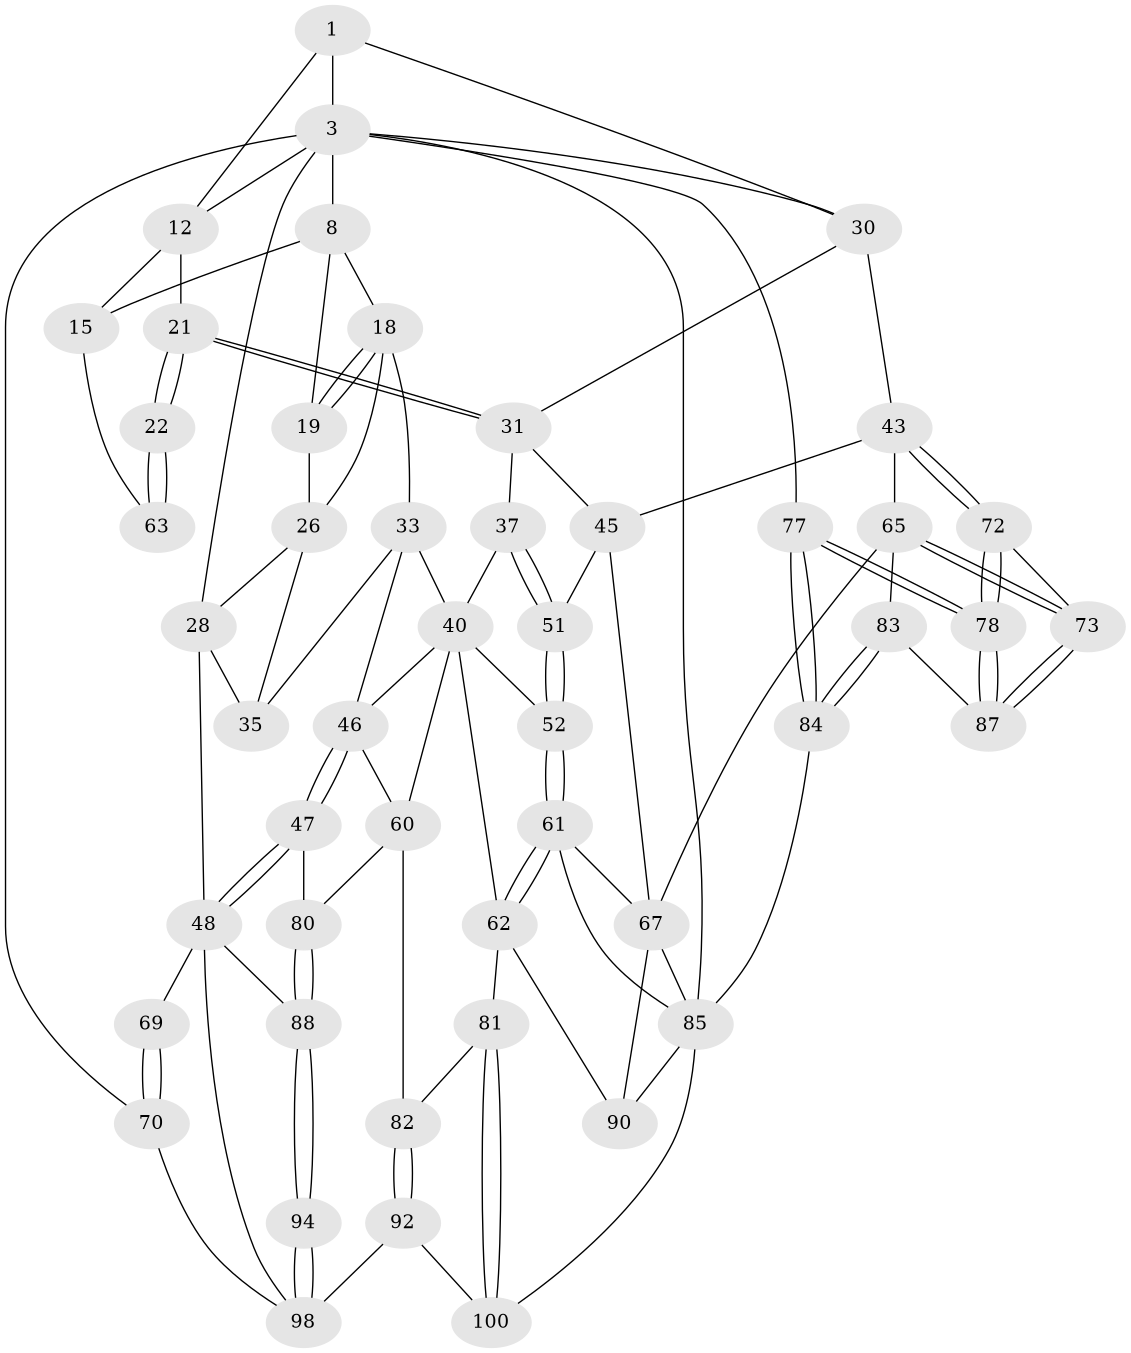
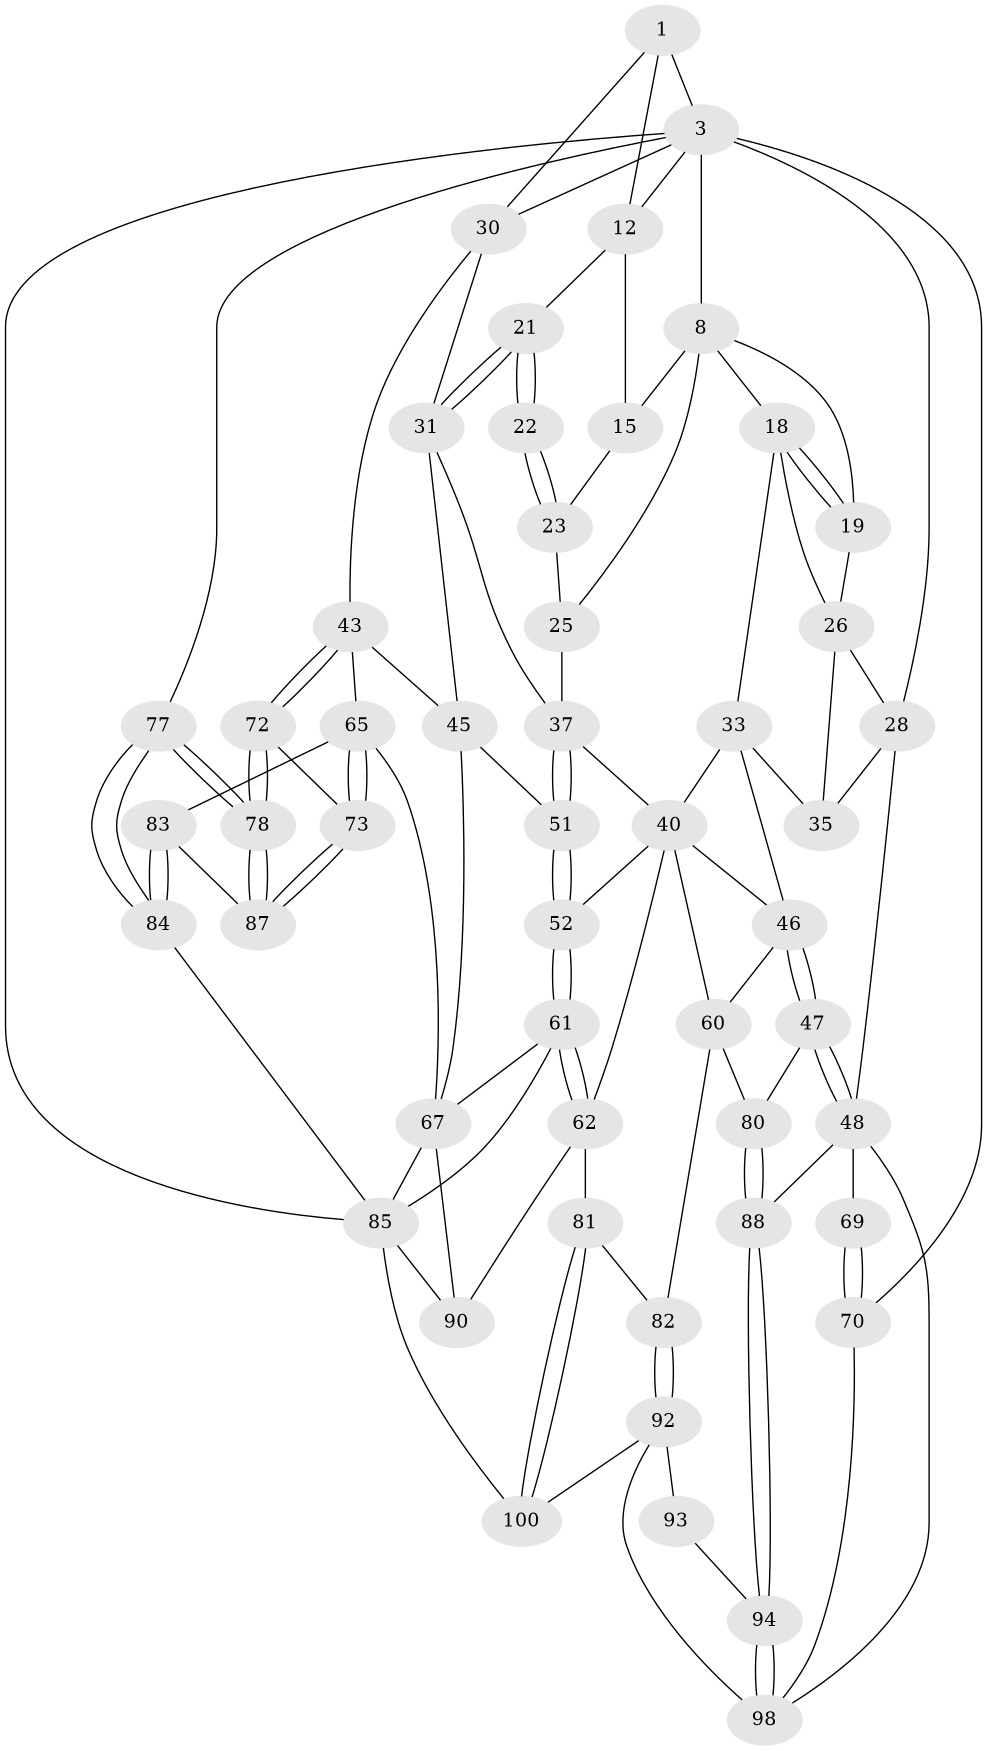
  graph {
    node [color=gray90 style=filled]
    1 [super="+5+2"]
    3 [super="+4+76"]
    12 [super="+20+13"]
    30 [super="+39"]
    8 [super="+9"]
    28 [super="+42"]
    70
    77
    85 [super="+95"]
    15
    21
    31 [super="+36"]
    43 [super="+44"]
    18 [super="+32"]
    19
+   25
    35
    48 [super="+68"]
    98 [super="+103"]
    78
    84
    90
    100
-   23 [super="+24" label=63]
+   23 [super="+24"]
    26 [super="+27"]
    33 [super="+34"]
    37 [super="+38"]
    22
    40 [super="+41+53"]
    46 [super="+50"]
    45 [super="+54"]
    51
    69
    88
    65 [super="+66"]
    72
    67 [super="+71"]
    52
    60 [super="+75"]
    62 [super="+63+91"]
    47 [super="+59"]
    61
    80
    82
    81
    73
    83
    94
    92 [super="+101"]
    87
+   93
    1 -- 3 [weight=2]
    1 -- 12
    1 -- 30
    3 -- 12
    3 -- 30
    3 -- 8 [weight=2]
    3 -- 28
    3 -- 70 [weight=2]
    3 -- 77
    3 -- 85
    12 -- 15
    12 -- 21
    30 -- 31
    30 -- 43
    8 -- 15
    8 -- 18
    8 -- 19
+   8 -- 25
    28 -- 35
    28 -- 48
    70 -- 98
    77 -- 78
    77 -- 78
    77 -- 84
    77 -- 84
    85 -- 90
    85 -- 100
    15 -- 23
    21 -- 31
    21 -- 31
    21 -- 22
    21 -- 22
    31 -- 37
    31 -- 45
    43 -- 45
    43 -- 65
    43 -- 72
    43 -- 72
    18 -- 19
    18 -- 19
    18 -- 26
    18 -- 33
    19 -- 26
+   25 -- 37
    48 -- 98
    48 -- 69 [weight=2]
    48 -- 88
    78 -- 87
    78 -- 87
    84 -- 85
+   23 -- 25
    26 -- 28
    26 -- 35
    33 -- 35
    33 -- 40
    33 -- 46
    37 -- 40
    37 -- 51
    37 -- 51
    22 -- 23 [weight=2]
    22 -- 23
    40 -- 46
    40 -- 52
    40 -- 60 [weight=2]
    40 -- 62
    46 -- 60
    46 -- 47 [weight=2]
    46 -- 47
    45 -- 51
    45 -- 67
    51 -- 52
    51 -- 52
    69 -- 70
    69 -- 70
    88 -- 94
    88 -- 94
    65 -- 67
    65 -- 73
    65 -- 73
    65 -- 83
    72 -- 78
    72 -- 78
    72 -- 73
    67 -- 85
    67 -- 90
    52 -- 61
    52 -- 61
    60 -- 80
    60 -- 82
    62 -- 90
    62 -- 81
    47 -- 48
    47 -- 48
    47 -- 80
    61 -- 85
    61 -- 67
    61 -- 62
    61 -- 62
    80 -- 88
    80 -- 88
    82 -- 92
    82 -- 92
    81 -- 100
    81 -- 100
    81 -- 82
    73 -- 87
    73 -- 87
    83 -- 84
    83 -- 84
    83 -- 87
    94 -- 98
    94 -- 98
    92 -- 98
    92 -- 100
+   92 -- 93 [weight=2]
+   93 -- 94
  }
